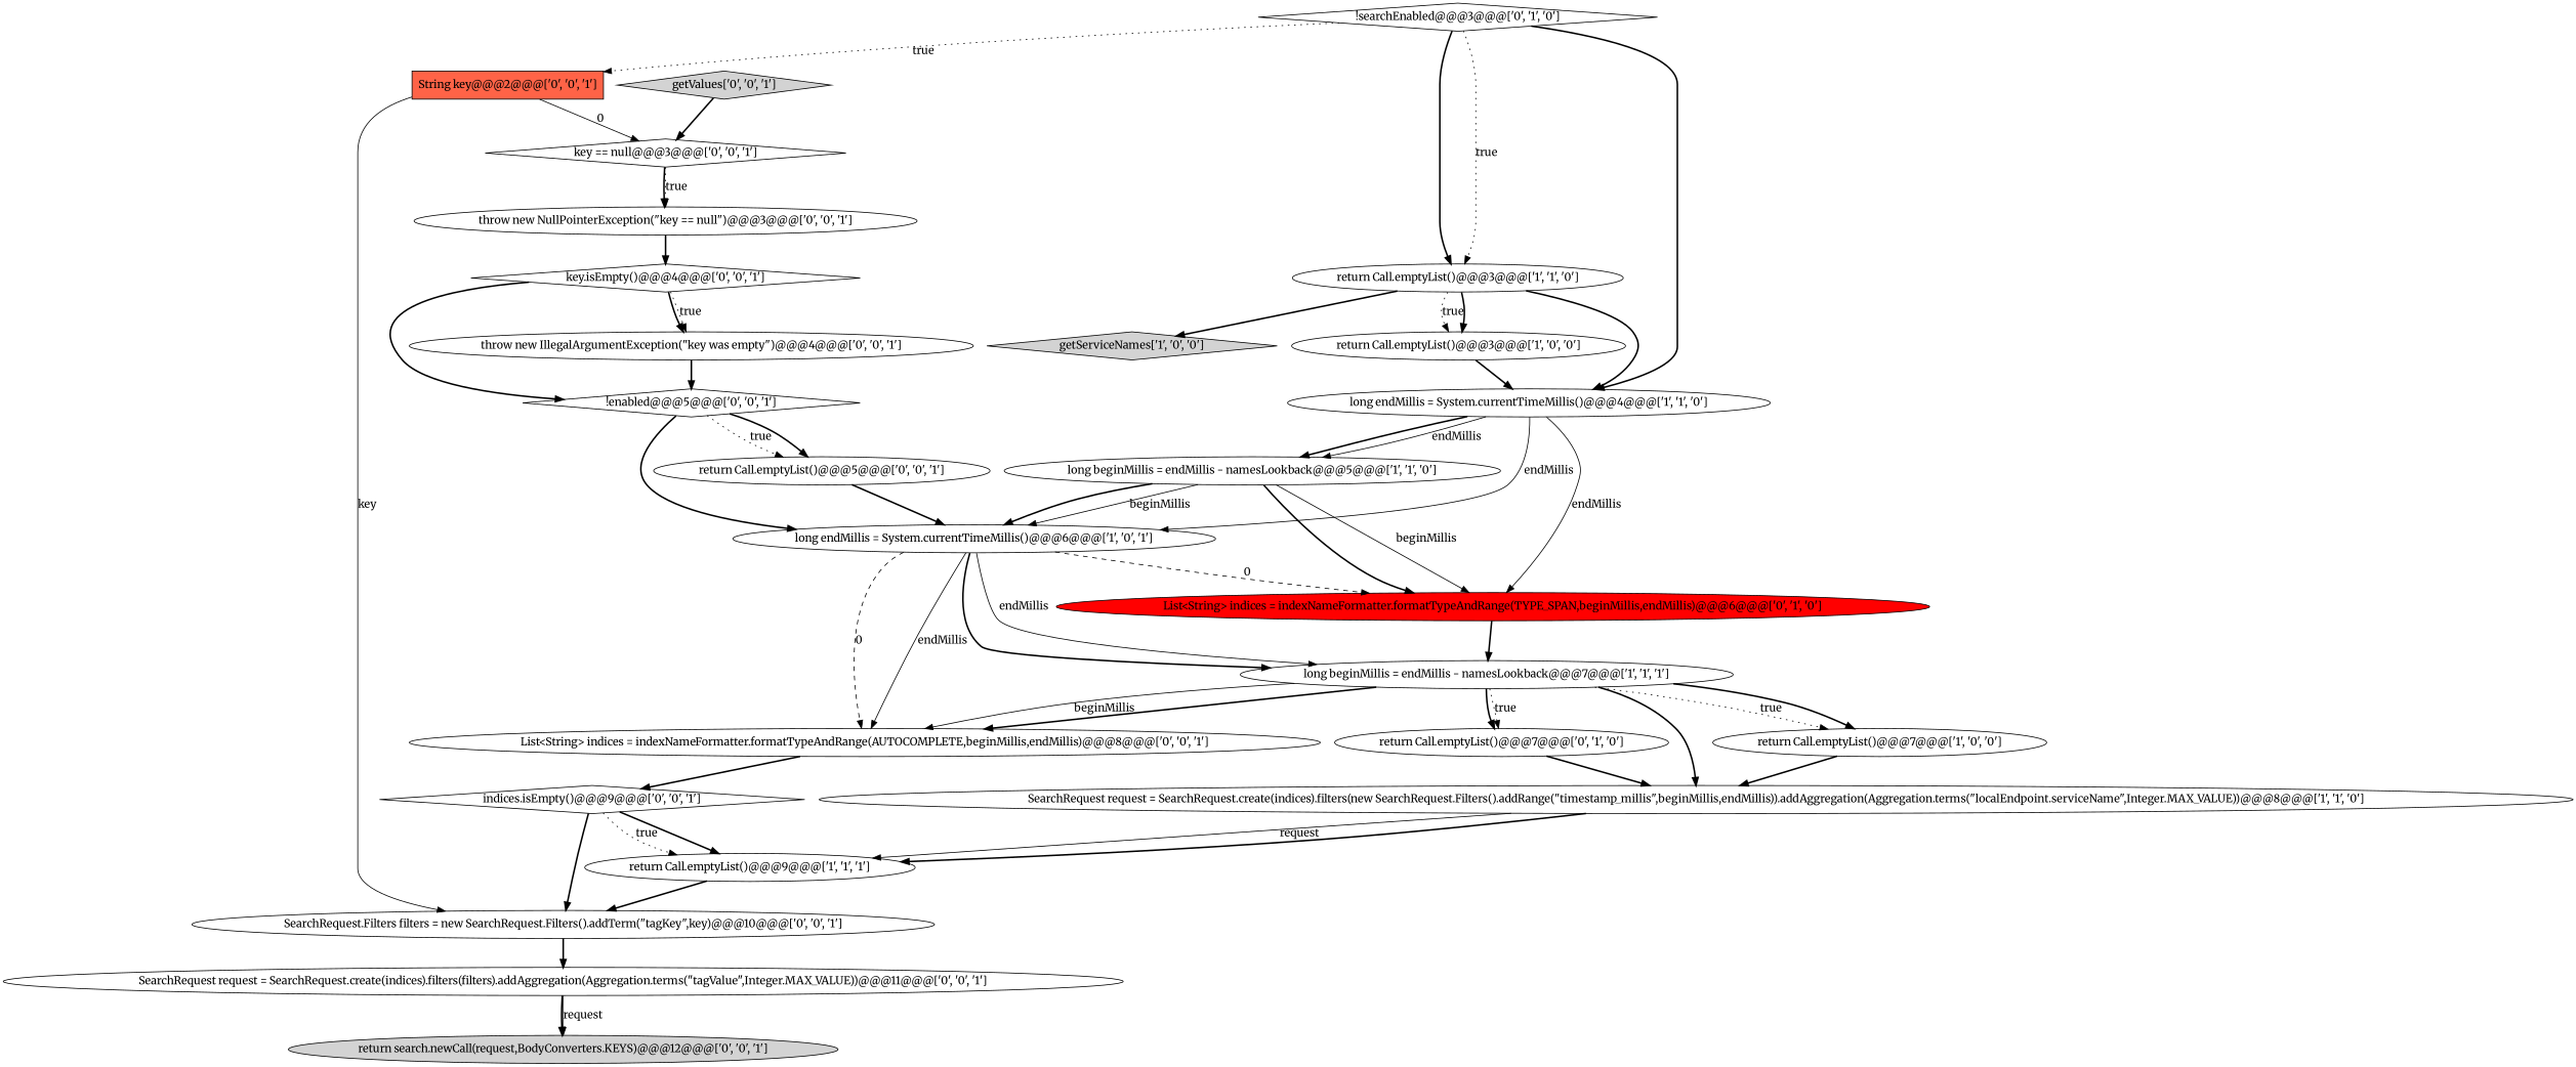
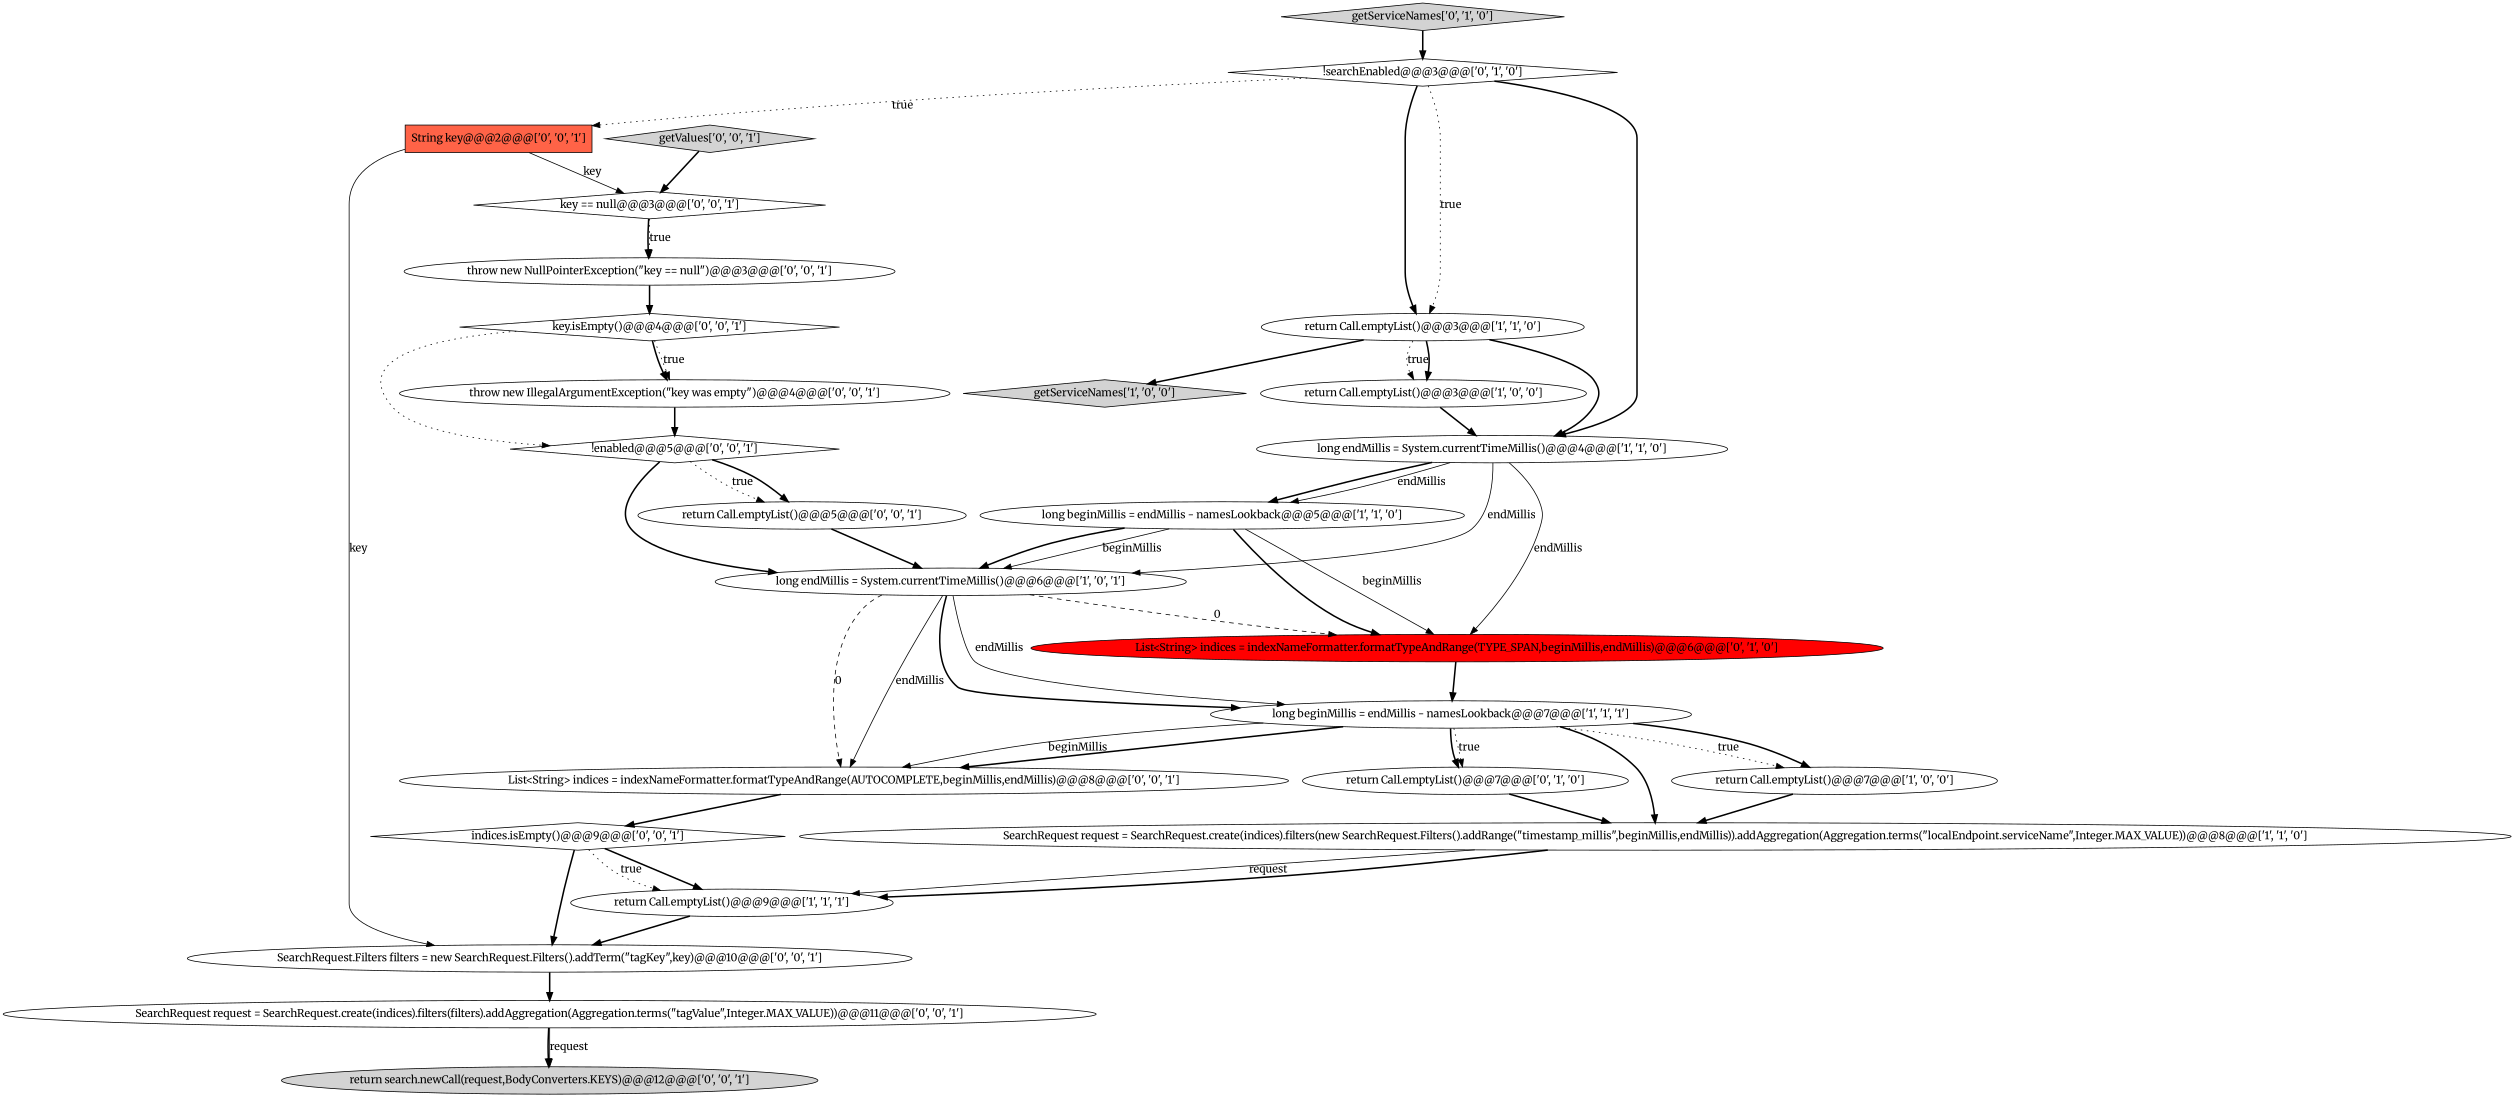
  digraph {
    fontname=Merriweather
    node [fillcolor=white fontname=Merriweather shape=ellipse style=filled]
    edge [fontname=Merriweather style=bold]
    n1 [fillcolor=lightgray label="getValues['0', '0', '1']" shape=diamond]
    n2 [label="key == null@@@3@@@['0', '0', '1']" shape=diamond]
    n3 [label="throw new NullPointerException(\"key == null\")@@@3@@@['0', '0', '1']"]
    n4 [fillcolor=tomato label="String key@@@2@@@['0', '0', '1']" shape=box]
    n5 [label="SearchRequest.Filters filters = new SearchRequest.Filters().addTerm(\"tagKey\",key)@@@10@@@['0', '0', '1']"]
    n6 [label="return Call.emptyList()@@@3@@@['1', '1', '0']"]
    n7 [label="long endMillis = System.currentTimeMillis()@@@4@@@['1', '1', '0']"]
    n8 [label="return Call.emptyList()@@@3@@@['1', '0', '0']"]
    n9 [fillcolor=lightgray label="getServiceNames['1', '0', '0']" shape=diamond]
    n10 [fillcolor=red label="List<String> indices = indexNameFormatter.formatTypeAndRange(TYPE_SPAN,beginMillis,endMillis)@@@6@@@['0', '1', '0']"]
    n11 [label="long endMillis = System.currentTimeMillis()@@@6@@@['1', '0', '1']"]
    n12 [label="long beginMillis = endMillis - namesLookback@@@5@@@['1', '1', '0']"]
    n13 [label="return Call.emptyList()@@@9@@@['1', '1', '1']"]
    n14 [label="SearchRequest request = SearchRequest.create(indices).filters(filters).addAggregation(Aggregation.terms(\"tagValue\",Integer.MAX_VALUE))@@@11@@@['0', '0', '1']"]
    n15 [label="long beginMillis = endMillis - namesLookback@@@7@@@['1', '1', '1']"]
    n16 [label="SearchRequest request = SearchRequest.create(indices).filters(new SearchRequest.Filters().addRange(\"timestamp_millis\",beginMillis,endMillis)).addAggregation(Aggregation.terms(\"localEndpoint.serviceName\",Integer.MAX_VALUE))@@@8@@@['1', '1', '0']"]
    n17 [label="return Call.emptyList()@@@7@@@['1', '0', '0']"]
    n18 [label="return Call.emptyList()@@@7@@@['0', '1', '0']"]
    n19 [label="List<String> indices = indexNameFormatter.formatTypeAndRange(AUTOCOMPLETE,beginMillis,endMillis)@@@8@@@['0', '0', '1']"]
    n20 [label="key.isEmpty()@@@4@@@['0', '0', '1']" shape=diamond]
    n21 [label="!enabled@@@5@@@['0', '0', '1']" shape=diamond]
    n22 [label="throw new IllegalArgumentException(\"key was empty\")@@@4@@@['0', '0', '1']"]
    n23 [label="return Call.emptyList()@@@5@@@['0', '0', '1']"]
+   n24 [fillcolor=lightgray label="getServiceNames['0', '1', '0']" shape=diamond]
    n25 [label="!searchEnabled@@@3@@@['0', '1', '0']" shape=diamond]
    n26 [fillcolor=lightgray label="return search.newCall(request,BodyConverters.KEYS)@@@12@@@['0', '0', '1']"]
    n27 [label="indices.isEmpty()@@@9@@@['0', '0', '1']" shape=diamond]
    n1 -> n2
    n2 -> n3
    n2 -> n3 [label=true style=dotted]
    n3 -> n20
-   n4 -> n2 [label=0 style=solid]
+   n4 -> n2 [label=key style=solid]
    n4 -> n5 [label=key style=solid]
    n5 -> n14
    n6 -> n7
    n6 -> n8 [label=true style=dotted]
    n6 -> n8
    n6 -> n9
    n7 -> n10 [label=endMillis style=solid]
    n7 -> n11 [label=endMillis style=solid]
    n7 -> n12
    n7 -> n12 [label=endMillis style=solid]
    n8 -> n7
    n10 -> n15
    n11 -> n10 [label=0 style=dashed]
    n11 -> n15
    n11 -> n15 [label=endMillis style=solid]
    n11 -> n19 [label=0 style=dashed]
    n11 -> n19 [label=endMillis style=solid]
    n12 -> n10
    n12 -> n10 [label=beginMillis style=solid]
    n12 -> n11
    n12 -> n11 [label=beginMillis style=solid]
    n13 -> n5
    n14 -> n26
    n14 -> n26 [label=request style=solid]
    n15 -> n16
    n15 -> n17 [label=true style=dotted]
    n15 -> n17
    n15 -> n18
    n15 -> n18 [label=true style=dotted]
    n15 -> n19
    n15 -> n19 [label=beginMillis style=solid]
    n16 -> n13 [label=request style=solid]
    n16 -> n13
    n17 -> n16
    n18 -> n16
    n19 -> n27
-   n20 -> n21
+   n20 -> n21 [style=dotted]
    n20 -> n22 [label=true style=dotted]
    n20 -> n22
    n21 -> n11
    n21 -> n23 [label=true style=dotted]
    n21 -> n23
    n22 -> n21
    n23 -> n11
+   n24 -> n25
    n25 -> n4 [label=true style=dotted]
    n25 -> n6 [label=true style=dotted]
    n25 -> n6
    n25 -> n7
    n27 -> n5
    n27 -> n13
    n27 -> n13 [label=true style=dotted]
  }
